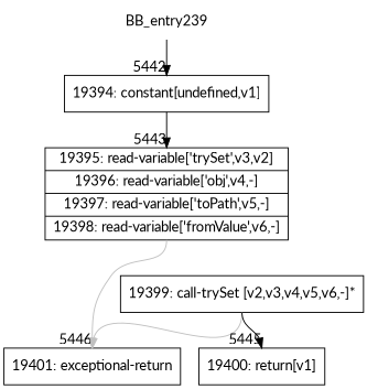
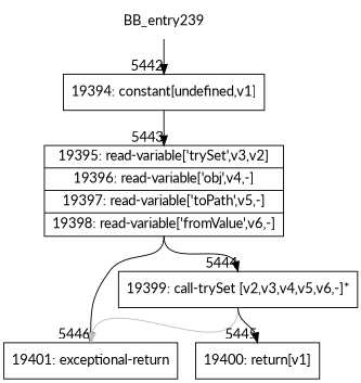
  digraph {
    fontname=Lato
    rankdir=TD
    node [fontname=Lato shape=record]
    edge [fontname=Lato headport=n tailport=s]
    n1 [label=BB_entry239 shape=none]
    n2 [label="{19394: constant[undefined,v1]}"]
    n3 [label="{19395: read-variable['trySet',v3,v2]|19396: read-variable['obj',v4,-]|19397: read-variable['toPath',v5,-]|19398: read-variable['fromValue',v6,-]}"]
    n4 [label="{19399: call-trySet [v2,v3,v4,v5,v6,-]*}"]
    n5 [label="{19401: exceptional-return}"]
    n6 [label="{19400: return[v1]}"]
    n1 -> n2 [headlabel="    5442"]
    n2 -> n3 [headlabel="      5443"]
-   n3 -> n5 [color=gray headlabel="      5446"]
+   n3 -> n4 [headlabel="      5444"]
+   n3 -> n5 [color=black headlabel="      5446"]
    n4 -> n5 [color=gray]
    n4 -> n6 [headlabel="      5445"]
  }
